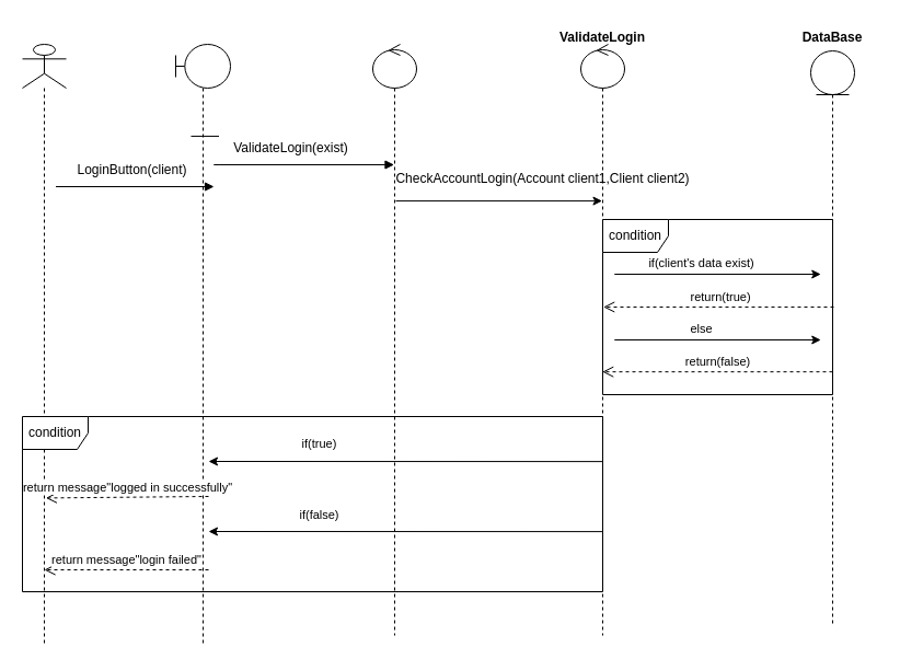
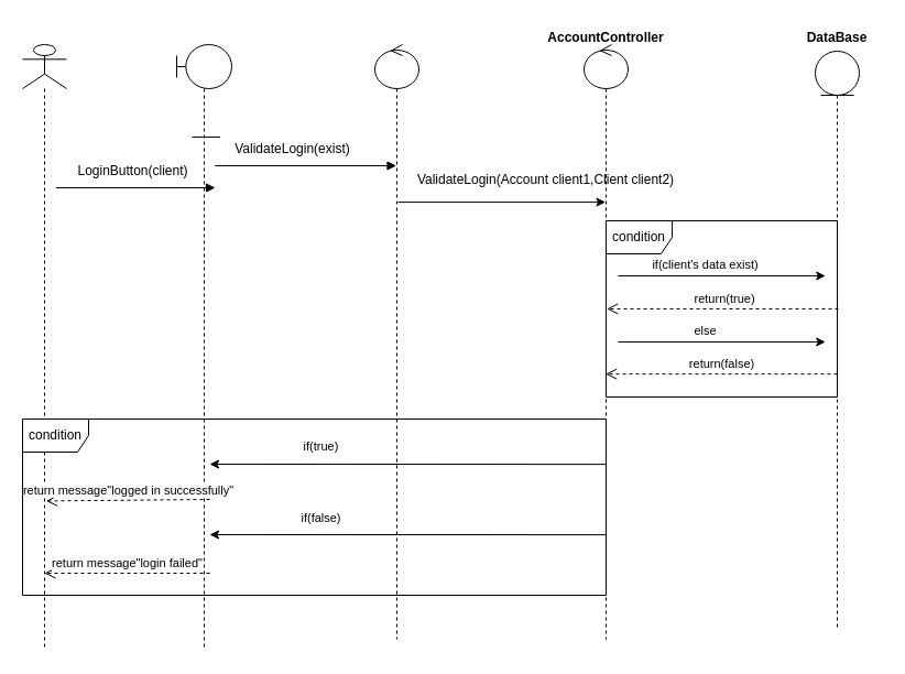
  <mxCell id="0" />
  <mxCell id="1" parent="0" />
  <mxCell id="2" value="" style="endArrow=classic;html=1;rounded=0;exitX=1.1;exitY=0.263;exitDx=0;exitDy=0;exitPerimeter=0;" parent="1" edge="1"><mxGeometry width="50" height="50" relative="1" as="geometry"><mxPoint x="361" y="183.08" as="sourcePoint" /><mxPoint x="549.5" y="183.08" as="targetPoint" /></mxGeometry></mxCell>
- <mxCell id="3" value="CheckAccountLogin(Account client1,Client client2)" style="text;html=1;align=center;verticalAlign=middle;resizable=0;points=[];autosize=1;strokeColor=none;fillColor=none;" parent="1" vertex="1"><mxGeometry x="350" y="148" width="290" height="30" as="geometry" /></mxCell>
+ <mxCell id="3" value="ValidateLogin(Account client1,Client client2)" style="text;html=1;align=center;verticalAlign=middle;resizable=0;points=[];autosize=1;strokeColor=none;fillColor=none;" parent="1" vertex="1"><mxGeometry x="350" y="148" width="290" height="30" as="geometry" /></mxCell>
  <mxCell id="4" value="" style="endArrow=none;html=1;rounded=0;entryX=-0.2;entryY=0.131;entryDx=0;entryDy=0;entryPerimeter=0;" parent="1" target="6" edge="1"><mxGeometry width="50" height="50" relative="1" as="geometry"><mxPoint x="199.5" y="123.93" as="sourcePoint" /><mxPoint x="318" y="140.96" as="targetPoint" /><Array as="points" /></mxGeometry></mxCell>
  <mxCell id="5" value="" style="verticalAlign=bottom;endArrow=block;shadow=0;strokeWidth=1;" parent="1" edge="1"><mxGeometry relative="1" as="geometry"><mxPoint x="290" y="150" as="sourcePoint" /><mxPoint x="359.5" y="150" as="targetPoint" /><Array as="points"><mxPoint x="190" y="150" /></Array></mxGeometry></mxCell>
  <mxCell id="6" value="ValidateLogin(exist)" style="text;html=1;align=center;verticalAlign=middle;resizable=0;points=[];autosize=1;strokeColor=none;fillColor=none;" parent="1" vertex="1"><mxGeometry x="200" y="120" width="130" height="30" as="geometry" /></mxCell>
  <mxCell id="7" value="LoginButton(client)" style="text;html=1;align=center;verticalAlign=middle;resizable=0;points=[];autosize=1;strokeColor=none;fillColor=none;" parent="1" vertex="1"><mxGeometry x="60" y="140" width="120" height="30" as="geometry" /></mxCell>
  <mxCell id="8" value="" style="verticalAlign=bottom;endArrow=block;shadow=0;strokeWidth=1;" parent="1" edge="1"><mxGeometry relative="1" as="geometry"><mxPoint x="140.5" y="170" as="sourcePoint" /><mxPoint x="195" y="170" as="targetPoint" /><Array as="points"><mxPoint x="45.5" y="170" /><mxPoint x="125.5" y="170" /></Array></mxGeometry></mxCell>
  <mxCell id="9" value="" style="shape=umlLifeline;participant=umlActor;perimeter=lifelinePerimeter;whiteSpace=wrap;html=1;container=1;collapsible=0;recursiveResize=0;verticalAlign=top;spacingTop=36;outlineConnect=0;" vertex="1" parent="1"><mxGeometry x="20" y="40" width="40" height="550" as="geometry" /></mxCell>
  <mxCell id="10" value="" style="shape=umlLifeline;participant=umlBoundary;perimeter=lifelinePerimeter;whiteSpace=wrap;html=1;container=1;collapsible=0;recursiveResize=0;verticalAlign=top;spacingTop=36;outlineConnect=0;" vertex="1" parent="1"><mxGeometry x="160" y="40" width="50" height="550" as="geometry" /></mxCell>
  <mxCell id="11" value="" style="shape=umlLifeline;participant=umlControl;perimeter=lifelinePerimeter;whiteSpace=wrap;html=1;container=1;collapsible=0;recursiveResize=0;verticalAlign=top;spacingTop=36;outlineConnect=0;" vertex="1" parent="1"><mxGeometry x="340" y="40" width="40" height="540" as="geometry" /></mxCell>
  <mxCell id="12" value="" style="shape=umlLifeline;participant=umlEntity;perimeter=lifelinePerimeter;whiteSpace=wrap;html=1;container=1;collapsible=0;recursiveResize=0;verticalAlign=top;spacingTop=36;outlineConnect=0;" vertex="1" parent="1"><mxGeometry x="740" y="46" width="40" height="524" as="geometry" /></mxCell>
  <mxCell id="13" value="" style="shape=umlLifeline;participant=umlControl;perimeter=lifelinePerimeter;whiteSpace=wrap;html=1;container=1;collapsible=0;recursiveResize=0;verticalAlign=top;spacingTop=36;outlineConnect=0;" vertex="1" parent="1"><mxGeometry x="530" y="40" width="40" height="540" as="geometry" /></mxCell>
- <mxCell id="14" value="ValidateLogin" style="text;align=center;fontStyle=1;verticalAlign=middle;spacingLeft=3;spacingRight=3;strokeColor=none;rotatable=0;points=[[0,0.5],[1,0.5]];portConstraint=eastwest;" vertex="1" parent="1"><mxGeometry x="510" y="20" width="80" height="26" as="geometry" /></mxCell>
+ <mxCell id="14" value="AccountController" style="text;align=center;fontStyle=1;verticalAlign=middle;spacingLeft=3;spacingRight=3;strokeColor=none;rotatable=0;points=[[0,0.5],[1,0.5]];portConstraint=eastwest;" vertex="1" parent="1"><mxGeometry x="510" y="20" width="80" height="26" as="geometry" /></mxCell>
  <mxCell id="15" value="DataBase" style="text;align=center;fontStyle=1;verticalAlign=middle;spacingLeft=3;spacingRight=3;strokeColor=none;rotatable=0;points=[[0,0.5],[1,0.5]];portConstraint=eastwest;" vertex="1" parent="1"><mxGeometry x="720" y="20" width="80" height="26" as="geometry" /></mxCell>
  <mxCell id="16" value="condition" style="shape=umlFrame;whiteSpace=wrap;html=1;" vertex="1" parent="1"><mxGeometry x="550" y="200" width="210" height="160" as="geometry" /></mxCell>
  <mxCell id="17" value="if(client's data exist)" style="endArrow=classic;html=1;rounded=0;exitX=1.1;exitY=0.263;exitDx=0;exitDy=0;exitPerimeter=0;" edge="1" parent="1"><mxGeometry x="-0.159" y="10" width="50" height="50" relative="1" as="geometry"><mxPoint x="560.75" y="250" as="sourcePoint" /><mxPoint x="749.25" y="250" as="targetPoint" /><mxPoint as="offset" /></mxGeometry></mxCell>
  <mxCell id="18" value="&amp;nbsp;return(true)" style="html=1;verticalAlign=bottom;endArrow=open;dashed=1;endSize=8;rounded=0;exitX=1;exitY=0.727;exitDx=0;exitDy=0;exitPerimeter=0;" edge="1" parent="1"><mxGeometry relative="1" as="geometry"><mxPoint x="761" y="279.97" as="sourcePoint" /><mxPoint x="550.667" y="279.97" as="targetPoint" /></mxGeometry></mxCell>
  <mxCell id="19" value="else" style="endArrow=classic;html=1;rounded=0;exitX=1.1;exitY=0.263;exitDx=0;exitDy=0;exitPerimeter=0;" edge="1" parent="1"><mxGeometry x="-0.159" y="10" width="50" height="50" relative="1" as="geometry"><mxPoint x="560.75" y="310" as="sourcePoint" /><mxPoint x="749.25" y="310" as="targetPoint" /><mxPoint as="offset" /></mxGeometry></mxCell>
  <mxCell id="20" value="return(false)" style="html=1;verticalAlign=bottom;endArrow=open;dashed=1;endSize=8;rounded=0;exitX=1;exitY=0.727;exitDx=0;exitDy=0;exitPerimeter=0;" edge="1" parent="1"><mxGeometry relative="1" as="geometry"><mxPoint x="760" y="339.17" as="sourcePoint" /><mxPoint x="549.667" y="339.17" as="targetPoint" /></mxGeometry></mxCell>
  <mxCell id="21" value="condition" style="shape=umlFrame;whiteSpace=wrap;html=1;" vertex="1" parent="1"><mxGeometry x="20" y="380" width="530" height="160" as="geometry" /></mxCell>
  <mxCell id="22" value="if(true)" style="endArrow=classic;html=1;rounded=0;exitX=1.001;exitY=0.357;exitDx=0;exitDy=0;exitPerimeter=0;" edge="1" parent="1"><mxGeometry x="0.445" y="-16" width="50" height="50" relative="1" as="geometry"><mxPoint x="550.53" y="421.12" as="sourcePoint" /><mxPoint x="190" y="421" as="targetPoint" /><mxPoint as="offset" /></mxGeometry></mxCell>
  <mxCell id="23" value="return message&quot;logged in successfully&quot;" style="html=1;verticalAlign=bottom;endArrow=open;dashed=1;endSize=8;rounded=0;entryX=0.001;entryY=0.54;entryDx=0;entryDy=0;entryPerimeter=0;" edge="1" parent="1"><mxGeometry relative="1" as="geometry"><mxPoint x="190" y="453" as="sourcePoint" /><mxPoint x="41.35" y="454.4" as="targetPoint" /></mxGeometry></mxCell>
  <mxCell id="24" value="return message&quot;login failed&quot;" style="html=1;verticalAlign=bottom;endArrow=open;dashed=1;endSize=8;rounded=0;" edge="1" parent="1"><mxGeometry relative="1" as="geometry"><mxPoint x="190" y="520" as="sourcePoint" /><mxPoint x="40" y="520" as="targetPoint" /></mxGeometry></mxCell>
  <mxCell id="25" value="if(false)" style="endArrow=classic;html=1;rounded=0;exitX=1.001;exitY=0.357;exitDx=0;exitDy=0;exitPerimeter=0;" edge="1" parent="1"><mxGeometry x="0.445" y="-15" width="50" height="50" relative="1" as="geometry"><mxPoint x="550.53" y="485.12" as="sourcePoint" /><mxPoint x="190" y="485" as="targetPoint" /><mxPoint as="offset" /></mxGeometry></mxCell>
